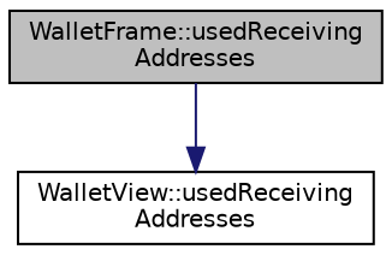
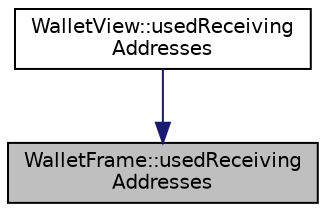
  digraph {
    rankdir=TB
    node [color=black fontname=Helvetica fontsize=10 shape=record style=filled]
    n1 [fillcolor=grey75 fontcolor=black height=0.2 label="WalletFrame::usedReceiving\lAddresses" width=0.4]
    n2 [fillcolor=white height=0.2 label="WalletView::usedReceiving\lAddresses" width=0.4]
-   n1 -> n2 [color=midnightblue fontname=Helvetica fontsize=10 labelfontname=Helvetica labelfontsize=10 style=solid]
+   n2 -> n1 [color=midnightblue fontname=Helvetica fontsize=10 labelfontname=Helvetica labelfontsize=10 style=solid]
  }
